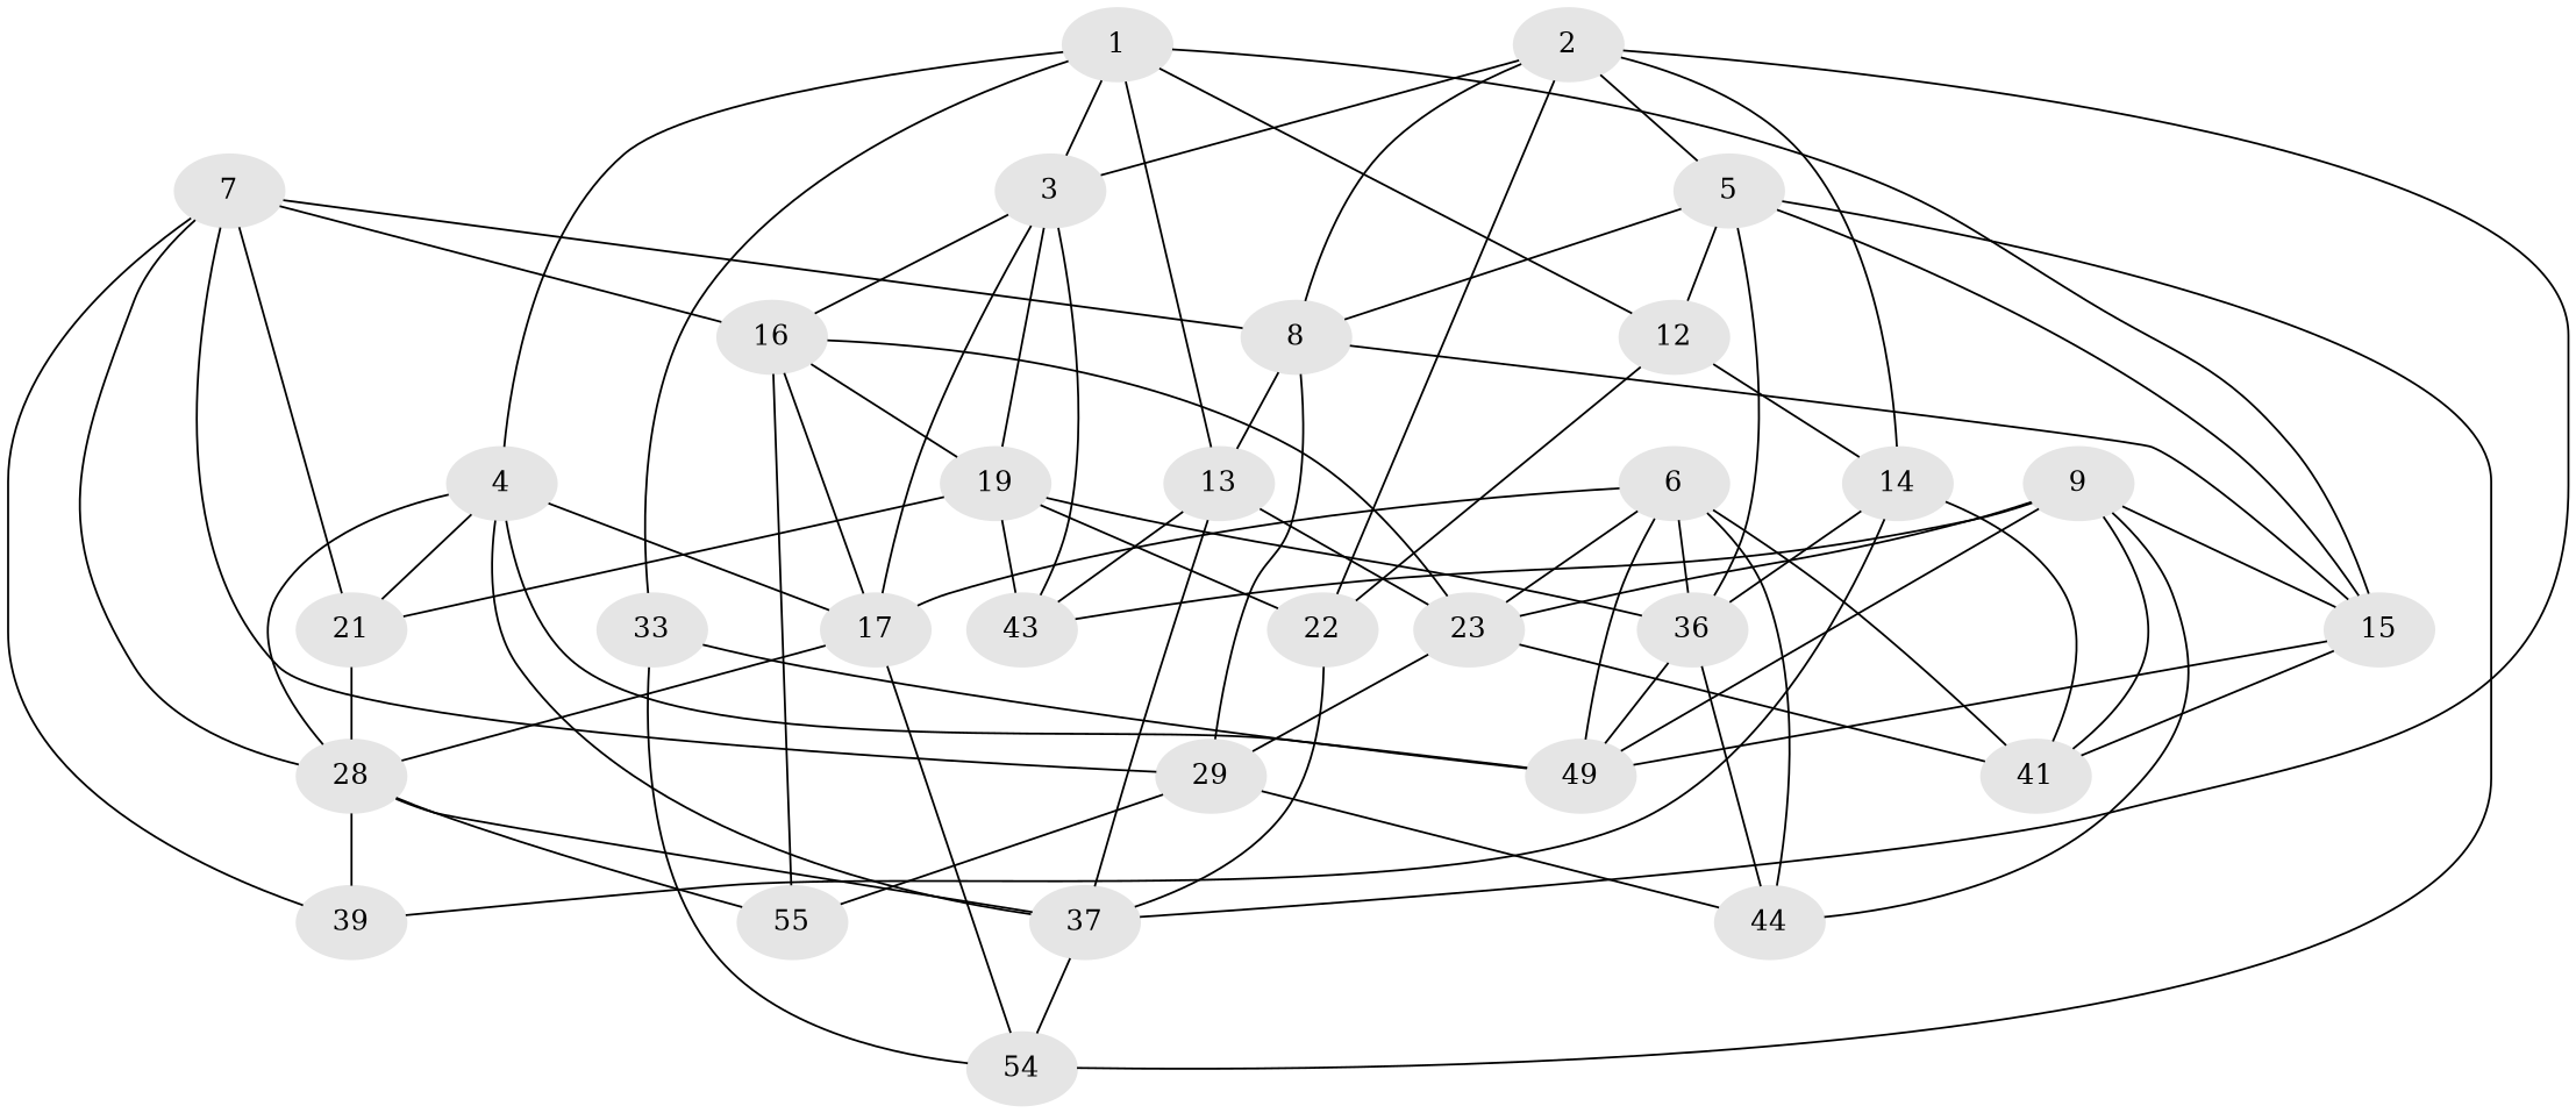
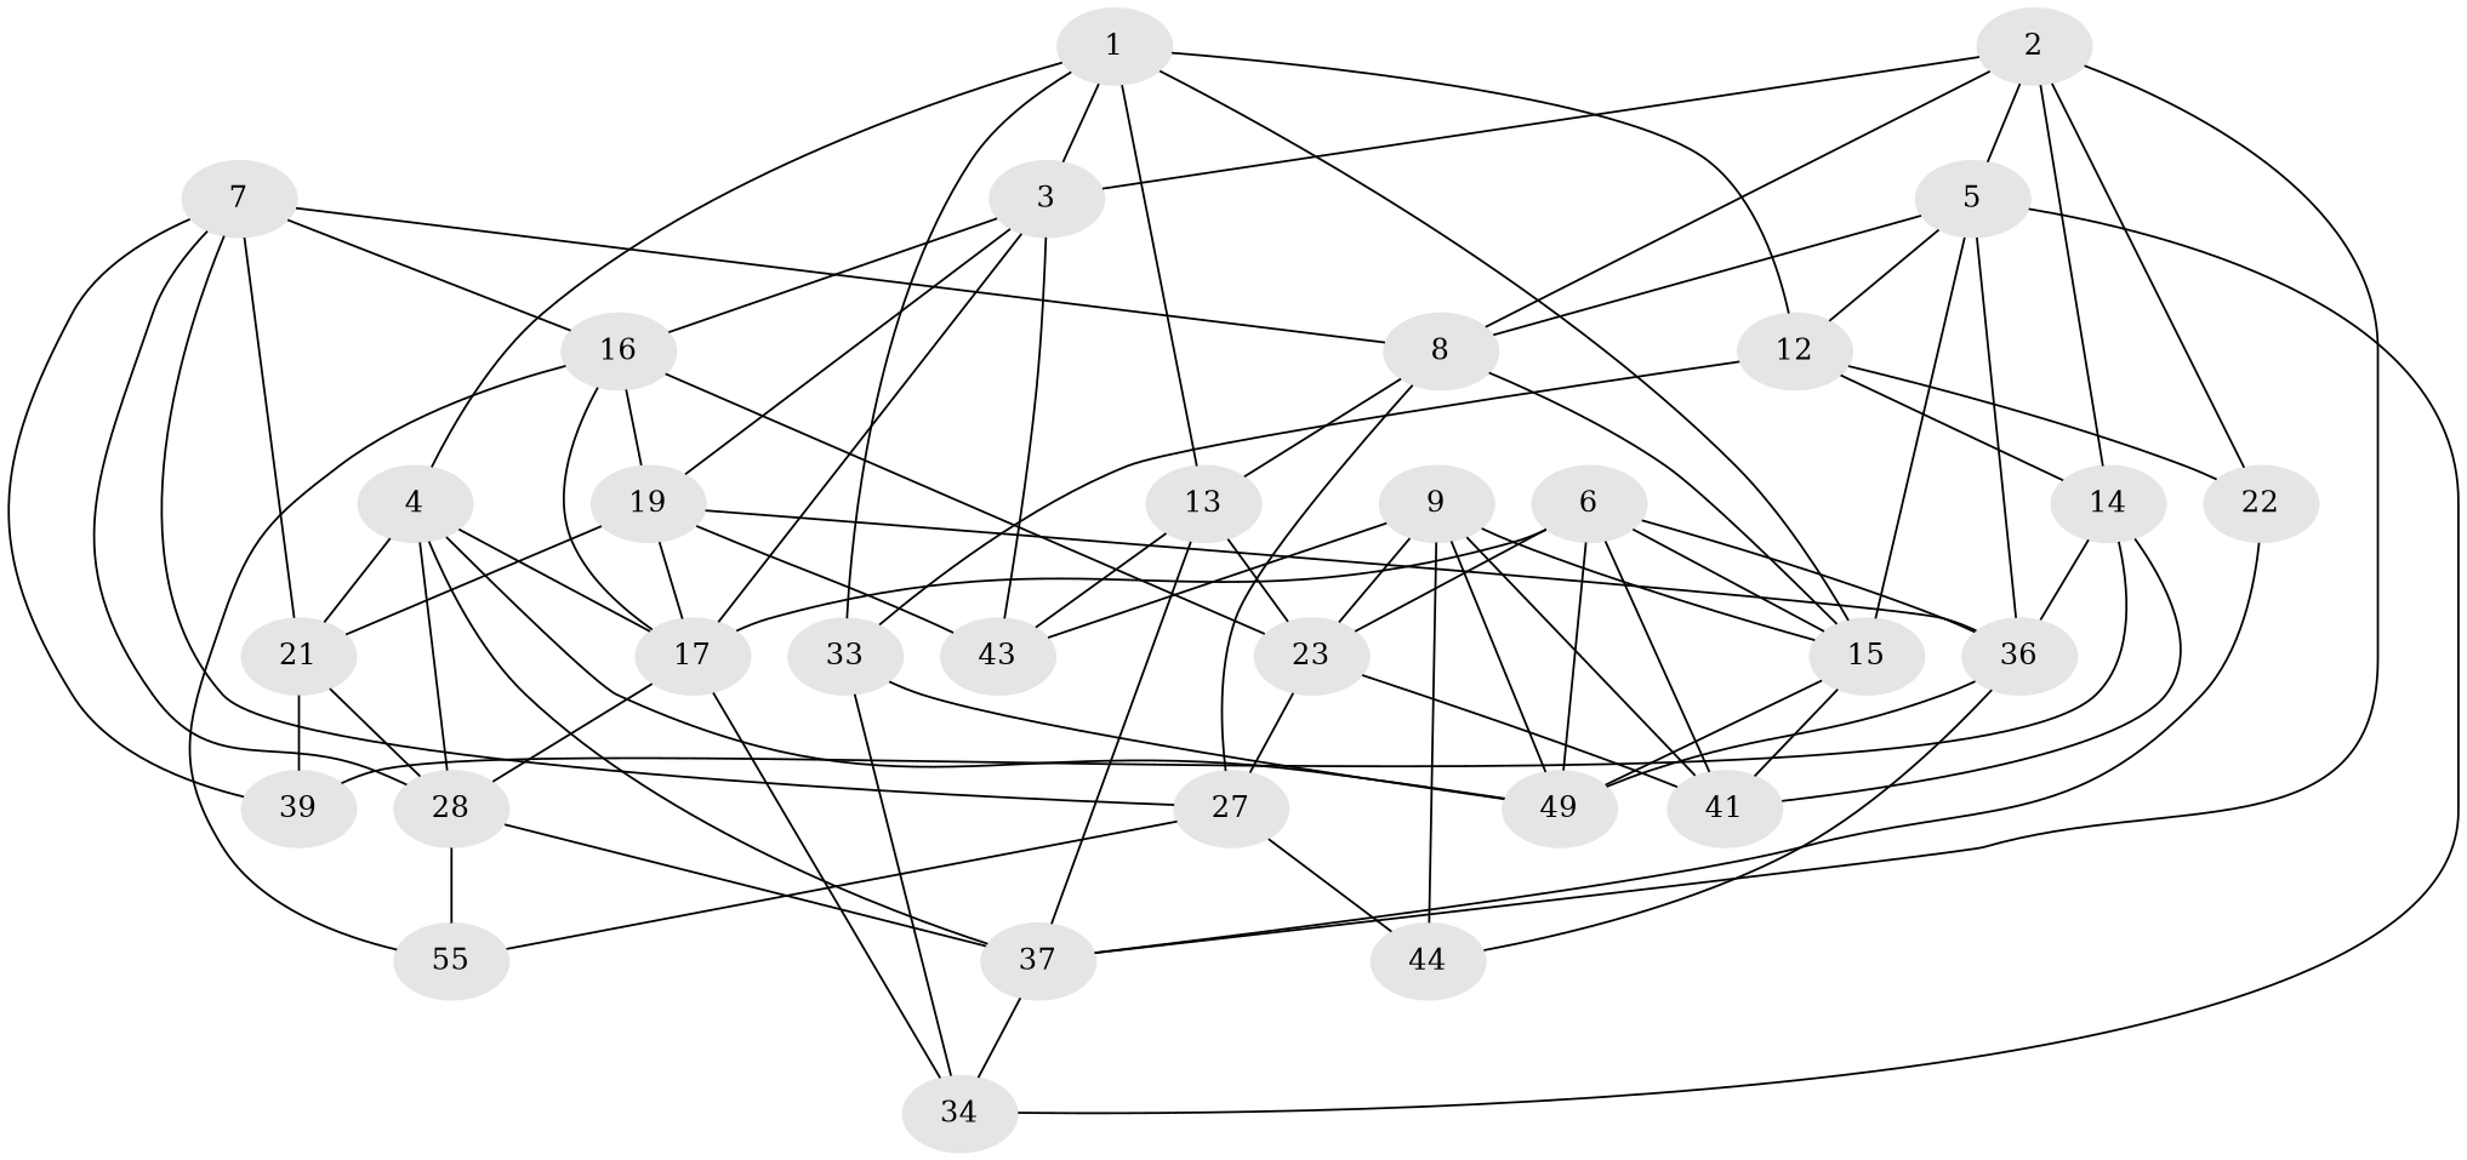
  graph {
    node [color=gray90 style=filled]
    1 [super="+26"]
    3 [super="+47"]
    4 [super="+40"]
    12 [super="+42"]
    13 [super="+18"]
    15 [super="+46"]
    33
    16 [super="+20"]
    17 [super="+45"]
    19 [super="+25"]
    43
    37 [super="+38"]
    21 [super="+35"]
    28 [super="+31"]
    49 [super="+53"]
    14 [super="+24"]
    22
    23 [super="+34"]
    41 [super="+50"]
-   54
+   54 [label=34]
    2 [super="+32"]
    5 [super="+11"]
    8 [super="+27"]
    36 [super="+52"]
-   29 [super="+48"]
+   29 [super="+48" label=27]
    39
    55
    44
    6 [super="+51"]
    7 [super="+10"]
    9 [super="+30"]
    1 -- 3
    1 -- 4
    1 -- 12
    1 -- 13
    1 -- 15
    1 -- 33
    3 -- 16
    3 -- 17
    3 -- 19
    3 -- 43
    4 -- 17
    4 -- 37
    4 -- 21
    4 -- 28
    4 -- 49
+   12 -- 33
    12 -- 14 [weight=2]
    12 -- 22
    13 -- 43
    13 -- 37
    13 -- 23
    15 -- 49
    15 -- 41
    33 -- 49
    33 -- 54
    16 -- 17
    16 -- 19
    16 -- 23
    16 -- 55
    17 -- 28
    17 -- 54
    19 -- 43
    19 -- 21
-   19 -- 22
+   19 -- 17
    19 -- 36
    37 -- 54
    21 -- 28
-   28 -- 39 [weight=2]
+   21 -- 39 [weight=2]
    28 -- 37
    28 -- 55
    14 -- 41
    14 -- 36
    14 -- 39
    22 -- 37
    23 -- 41 [weight=2]
    23 -- 29
    2 -- 3
    2 -- 37
    2 -- 14
    2 -- 22
    2 -- 5
    2 -- 8
    5 -- 12
    5 -- 15
    5 -- 54
    5 -- 8
    5 -- 36
    8 -- 13
    8 -- 15
    8 -- 29
    36 -- 49
    36 -- 44
    29 -- 55 [weight=2]
    29 -- 44
    6 -- 17
    6 -- 49
    6 -- 23
    6 -- 41
    6 -- 36
-   6 -- 44
+   6 -- 15
    7 -- 16
    7 -- 21
    7 -- 28
    7 -- 8
    7 -- 29
    7 -- 39
    9 -- 15
    9 -- 43
    9 -- 49
    9 -- 23
    9 -- 41
    9 -- 44
  }
